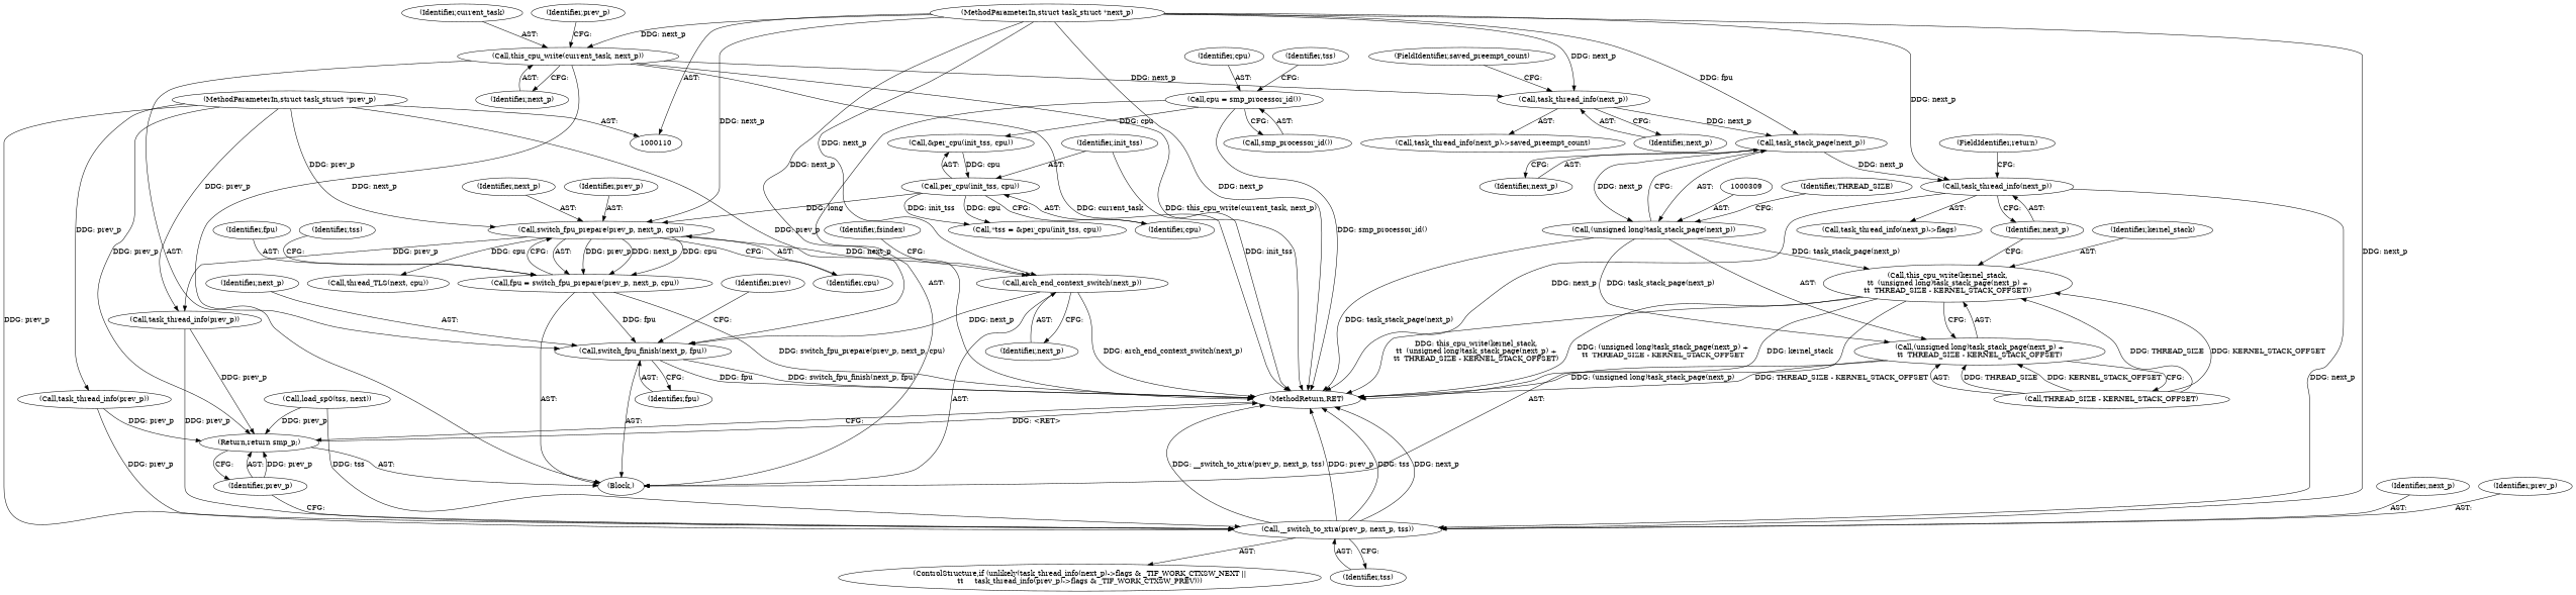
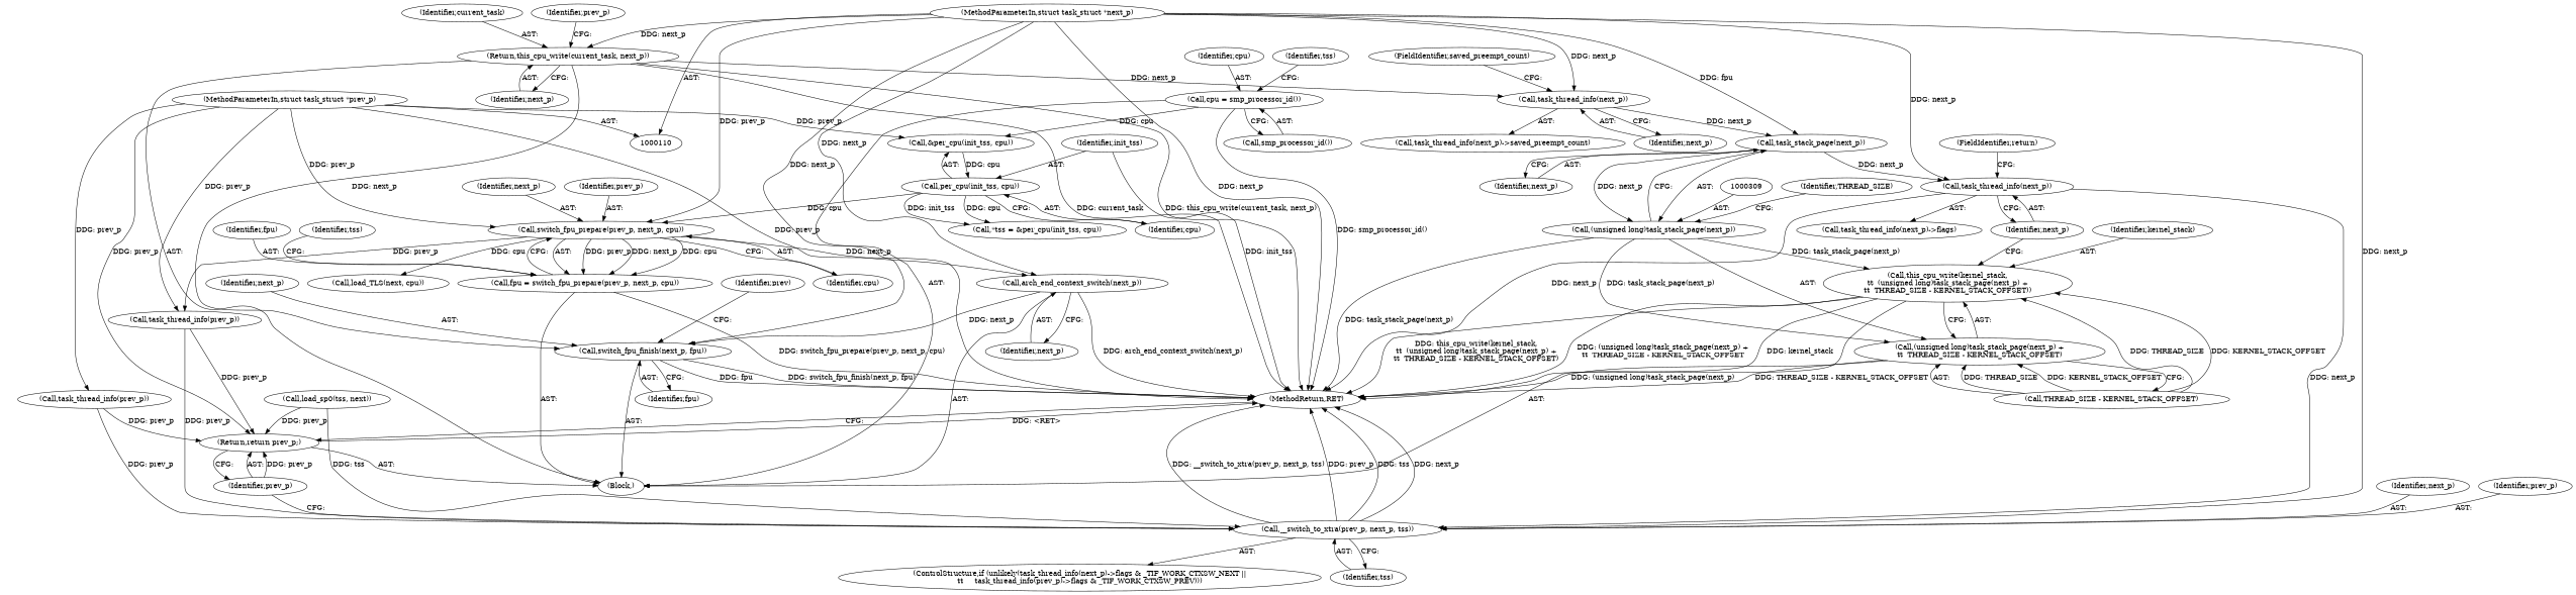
  digraph {
-   n1 [label="(Call,this_cpu_write(current_task, next_p))"]
+   n1 [label="(Return,this_cpu_write(current_task, next_p))"]
    n2 [label="(Call,task_thread_info(next_p))"]
    n3 [label="(Identifier,next_p)"]
    n4 [label="(Block,)"]
    n5 [label="(MethodReturn,RET)"]
    n6 [label="(Call,switch_fpu_finish(next_p, fpu))"]
    n7 [label="(Call,task_stack_page(next_p))"]
    n8 [label="(Call,task_thread_info(next_p)->saved_preempt_count)"]
    n9 [label="(Identifier,next_p)"]
-   n10 [label="(Return,return smp_p;)"]
+   n10 [label="(Return,return prev_p;)"]
    n11 [label="(Identifier,fpu)"]
    n12 [label="(Call,arch_end_context_switch(next_p))"]
    n13 [label="(Identifier,next_p)"]
    n14 [label="(Call,switch_fpu_prepare(prev_p, next_p, cpu))"]
    n15 [label="(Call,fpu = switch_fpu_prepare(prev_p, next_p, cpu))"]
    n16 [label="(Call,task_thread_info(prev_p))"]
-   n17 [label="(Call,thread_TLS(next, cpu))"]
+   n17 [label="(Call,load_TLS(next, cpu))"]
    n18 [label="(Identifier,cpu)"]
    n19 [label="(Call,__switch_to_xtra(prev_p, next_p, tss))"]
    n20 [label="(MethodParameterIn,struct task_struct *prev_p)"]
    n21 [label="(Call,task_thread_info(prev_p))"]
    1000110
    n23 [label="(ControlStructure,if (unlikely(task_thread_info(next_p)->flags & _TIF_WORK_CTXSW_NEXT ||\n\t\t     task_thread_info(prev_p)->flags & _TIF_WORK_CTXSW_PREV)))"]
    n24 [label="(Identifier,tss)"]
    n25 [label="(Identifier,prev_p)"]
    n26 [label="(MethodParameterIn,struct task_struct *next_p)"]
    n27 [label="(Call,task_thread_info(next_p))"]
    n28 [label="(Call,(unsigned long)task_stack_page(next_p))"]
    n29 [label="(Identifier,next_p)"]
    n30 [label="(Identifier,next_p)"]
    n31 [label="(Call,task_thread_info(next_p)->flags)"]
    n32 [label="(Call,per_cpu(init_tss, cpu))"]
    n33 [label="(Call,&per_cpu(init_tss, cpu))"]
    n34 [label="(Call,*tss = &per_cpu(init_tss, cpu))"]
    n35 [label="(Identifier,cpu)"]
    n36 [label="(Call,cpu = smp_processor_id())"]
    n37 [label="(Call,smp_processor_id())"]
    n38 [label="(Call,this_cpu_write(kernel_stack,\n\t\t  (unsigned long)task_stack_page(next_p) +\n\t\t  THREAD_SIZE - KERNEL_STACK_OFFSET))"]
    n39 [label="(Call,(unsigned long)task_stack_page(next_p) +\n\t\t  THREAD_SIZE - KERNEL_STACK_OFFSET)"]
    n40 [label="(Call,THREAD_SIZE - KERNEL_STACK_OFFSET)"]
    n41 [label="(Identifier,prev_p)"]
    n42 [label="(Identifier,tss)"]
    n43 [label="(FieldIdentifier,return)"]
    n44 [label="(Identifier,next_p)"]
    n45 [label="(Identifier,prev)"]
-   n46 [label="(Identifier,fsindex)"]
    n47 [label="(Identifier,init_tss)"]
    n48 [label="(Identifier,kernel_stack)"]
    n49 [label="(Identifier,cpu)"]
    n50 [label="(Call,load_sp0(tss, next))"]
    n51 [label="(FieldIdentifier,saved_preempt_count)"]
    n52 [label="(Identifier,next_p)"]
    n53 [label="(Identifier,current_task)"]
    n54 [label="(Identifier,next_p)"]
    n55 [label="(Identifier,prev_p)"]
    n56 [label="(Identifier,THREAD_SIZE)"]
    n57 [label="(Identifier,fpu)"]
    n58 [label="(Identifier,prev_p)"]
    n59 [label="(Identifier,tss)"]
    1000309
    n1 -> n2 [label="DDG: next_p"]
    n1 -> n3 [label="CFG: "]
    n1 -> n4 [label="AST: "]
    n1 -> n5 [label="DDG: current_task"]
    n1 -> n5 [label="DDG: this_cpu_write(current_task, next_p)"]
    n1 -> n6 [label="DDG: next_p"]
    n2 -> n7 [label="DDG: next_p"]
    n2 -> n8 [label="AST: "]
    n2 -> n9 [label="CFG: "]
    n3 -> n1 [label="AST: "]
    n5 -> n10 [label="CFG: "]
    n6 -> n4 [label="AST: "]
    n6 -> n5 [label="DDG: switch_fpu_finish(next_p, fpu)"]
    n6 -> n5 [label="DDG: fpu"]
    n6 -> n11 [label="CFG: "]
    n7 -> n27 [label="DDG: next_p"]
    n7 -> n28 [label="AST: "]
    n7 -> n28 [label="DDG: next_p"]
    n7 -> n29 [label="CFG: "]
    n9 -> n2 [label="AST: "]
    n10 -> n4 [label="AST: "]
    n10 -> n5 [label="DDG: <RET>"]
    n10 -> n25 [label="CFG: "]
    n11 -> n6 [label="AST: "]
    n12 -> n4 [label="AST: "]
    n12 -> n5 [label="DDG: arch_end_context_switch(next_p)"]
    n12 -> n6 [label="DDG: next_p"]
    n12 -> n13 [label="CFG: "]
    n13 -> n12 [label="AST: "]
    n14 -> n12 [label="DDG: next_p"]
    n14 -> n15 [label="AST: "]
    n14 -> n15 [label="DDG: prev_p"]
    n14 -> n15 [label="DDG: next_p"]
    n14 -> n15 [label="DDG: cpu"]
    n14 -> n16 [label="DDG: prev_p"]
    n14 -> n17 [label="DDG: cpu"]
    n14 -> n18 [label="CFG: "]
    n15 -> n4 [label="AST: "]
    n15 -> n5 [label="DDG: switch_fpu_prepare(prev_p, next_p, cpu)"]
-   n15 -> n6 [label="DDG: fpu"]
    n15 -> n14 [label="CFG: "]
    n16 -> n10 [label="DDG: prev_p"]
    n16 -> n19 [label="DDG: prev_p"]
    n18 -> n14 [label="AST: "]
    n19 -> n5 [label="DDG: prev_p"]
    n19 -> n5 [label="DDG: tss"]
    n19 -> n5 [label="DDG: next_p"]
    n19 -> n5 [label="DDG: __switch_to_xtra(prev_p, next_p, tss)"]
    n19 -> n23 [label="AST: "]
    n19 -> n24 [label="CFG: "]
    n20 -> n5 [label="DDG: prev_p"]
    n20 -> n10 [label="DDG: prev_p"]
    n20 -> n14 [label="DDG: prev_p"]
    n20 -> n16 [label="DDG: prev_p"]
-   n20 -> n19 [label="DDG: prev_p"]
+   n20 -> n33 [label="DDG: prev_p"]
    n20 -> n21 [label="DDG: prev_p"]
    n20 -> 1000110 [label="AST: "]
    n21 -> n10 [label="DDG: prev_p"]
    n21 -> n19 [label="DDG: prev_p"]
    n24 -> n19 [label="AST: "]
    n25 -> n10 [label="AST: "]
    n25 -> n10 [label="DDG: prev_p"]
    n25 -> n19 [label="CFG: "]
    n26 -> n1 [label="DDG: next_p"]
    n26 -> n2 [label="DDG: next_p"]
    n26 -> n5 [label="DDG: next_p"]
    n26 -> n6 [label="DDG: next_p"]
    n26 -> n7 [label="DDG: fpu"]
    n26 -> n12 [label="DDG: next_p"]
-   n26 -> n14 [label="DDG: next_p"]
+   n26 -> n14 [label="DDG: prev_p"]
    n26 -> n19 [label="DDG: next_p"]
    n26 -> 1000110 [label="AST: "]
    n26 -> n27 [label="DDG: next_p"]
    n27 -> n5 [label="DDG: next_p"]
    n27 -> n19 [label="DDG: next_p"]
    n27 -> n30 [label="CFG: "]
    n27 -> n31 [label="AST: "]
    n28 -> n5 [label="DDG: task_stack_page(next_p)"]
    n28 -> n7 [label="CFG: "]
    n28 -> n38 [label="DDG: task_stack_page(next_p)"]
    n28 -> n39 [label="AST: "]
    n28 -> n39 [label="DDG: task_stack_page(next_p)"]
    n29 -> n7 [label="AST: "]
    n30 -> n27 [label="AST: "]
    n30 -> n38 [label="CFG: "]
-   n32 -> n14 [label="DDG: long"]
+   n32 -> n14 [label="DDG: cpu"]
    n32 -> n33 [label="AST: "]
    n32 -> n34 [label="DDG: init_tss"]
    n32 -> n34 [label="DDG: cpu"]
    n32 -> n35 [label="CFG: "]
    n33 -> n32 [label="DDG: cpu"]
    n35 -> n32 [label="AST: "]
    n36 -> n4 [label="AST: "]
    n36 -> n5 [label="DDG: smp_processor_id()"]
    n36 -> n33 [label="DDG: cpu"]
    n36 -> n37 [label="CFG: "]
    n37 -> n36 [label="AST: "]
    n38 -> n4 [label="AST: "]
    n38 -> n5 [label="DDG: this_cpu_write(kernel_stack,\n\t\t  (unsigned long)task_stack_page(next_p) +\n\t\t  THREAD_SIZE - KERNEL_STACK_OFFSET)"]
    n38 -> n5 [label="DDG: (unsigned long)task_stack_page(next_p) +\n\t\t  THREAD_SIZE - KERNEL_STACK_OFFSET"]
    n38 -> n5 [label="DDG: kernel_stack"]
    n38 -> n39 [label="CFG: "]
    n39 -> n5 [label="DDG: THREAD_SIZE - KERNEL_STACK_OFFSET"]
    n39 -> n5 [label="DDG: (unsigned long)task_stack_page(next_p)"]
    n39 -> n38 [label="AST: "]
    n39 -> n40 [label="CFG: "]
    n40 -> n38 [label="DDG: THREAD_SIZE"]
    n40 -> n38 [label="DDG: KERNEL_STACK_OFFSET"]
    n40 -> n39 [label="AST: "]
    n40 -> n39 [label="DDG: THREAD_SIZE"]
    n40 -> n39 [label="DDG: KERNEL_STACK_OFFSET"]
    n41 -> n14 [label="AST: "]
    n42 -> n15 [label="CFG: "]
    n43 -> n27 [label="CFG: "]
    n44 -> n14 [label="AST: "]
    n45 -> n6 [label="CFG: "]
-   n46 -> n12 [label="CFG: "]
    n47 -> n5 [label="DDG: init_tss"]
    n47 -> n32 [label="AST: "]
    n48 -> n38 [label="AST: "]
    n49 -> n36 [label="AST: "]
    n50 -> n10 [label="DDG: prev_p"]
    n50 -> n19 [label="DDG: tss"]
    n51 -> n2 [label="CFG: "]
    n52 -> n6 [label="AST: "]
    n53 -> n1 [label="AST: "]
    n54 -> n19 [label="AST: "]
    n55 -> n19 [label="AST: "]
    n56 -> n28 [label="CFG: "]
    n57 -> n15 [label="AST: "]
    n58 -> n1 [label="CFG: "]
    n59 -> n36 [label="CFG: "]
    1000309 -> n28 [label="AST: "]
  }
